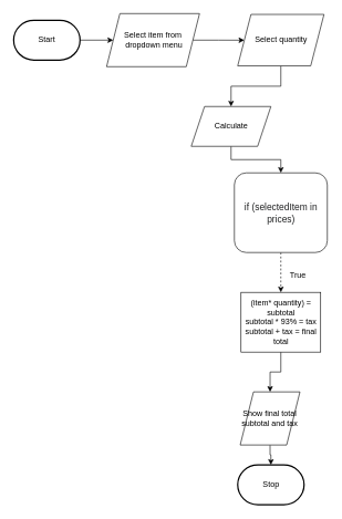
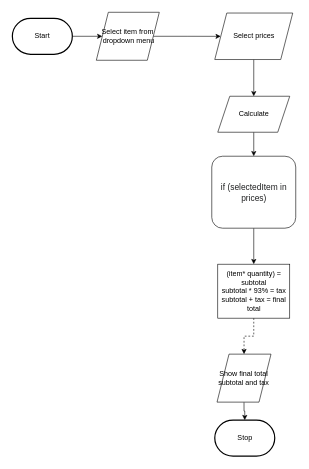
  <mxCell id="0" />
  <mxCell id="1" parent="0" />
  <mxCell id="2" style="edgeStyle=orthogonalEdgeStyle;rounded=0;html=1;entryX=0;entryY=0.5;entryDx=0;entryDy=0;fontColor=#E6EDF3;" edge="1" parent="1" source="3" target="6"><mxGeometry relative="1" as="geometry" /></mxCell>
  <mxCell id="3" value="Start" style="strokeWidth=2;html=1;shape=mxgraph.flowchart.terminator;whiteSpace=wrap;" parent="1" vertex="1"><mxGeometry x="20" y="30" width="100" height="60" as="geometry" /></mxCell>
  <mxCell id="4" value="Stop" style="strokeWidth=2;html=1;shape=mxgraph.flowchart.terminator;whiteSpace=wrap;" parent="1" vertex="1"><mxGeometry x="357.5" y="700" width="100" height="60" as="geometry" /></mxCell>
  <mxCell id="5" style="edgeStyle=orthogonalEdgeStyle;html=1;rounded=0;" parent="1" source="6" target="12" edge="1"><mxGeometry relative="1" as="geometry" /></mxCell>
- <mxCell id="6" value="Select item from&lt;br&gt;&amp;nbsp;dropdown menu" style="shape=parallelogram;perimeter=parallelogramPerimeter;whiteSpace=wrap;html=1;fixedSize=1;" parent="1" vertex="1"><mxGeometry x="160" y="20" width="140" height="80" as="geometry" /></mxCell>
+ <mxCell id="6" value="Select item from&lt;br&gt;&amp;nbsp;dropdown menu" style="shape=parallelogram;perimeter=parallelogramPerimeter;whiteSpace=wrap;html=1;fixedSize=1;" parent="1" vertex="1"><mxGeometry x="160" y="20" width="105" height="80" as="geometry" /></mxCell>
  <mxCell id="7" style="edgeStyle=orthogonalEdgeStyle;shape=connector;rounded=0;html=1;exitX=0.5;exitY=1;exitDx=0;exitDy=0;entryX=0.5;entryY=0;entryDx=0;entryDy=0;entryPerimeter=0;labelBackgroundColor=default;strokeColor=default;fontFamily=Helvetica;fontSize=11;fontColor=default;endArrow=classic;" parent="1" source="8" target="4" edge="1"><mxGeometry relative="1" as="geometry" /></mxCell>
  <mxCell id="8" value="Show final total subtotal and tax" style="shape=parallelogram;perimeter=parallelogramPerimeter;whiteSpace=wrap;html=1;fixedSize=1;" parent="1" vertex="1"><mxGeometry x="361.25" y="590" width="90" height="80" as="geometry" /></mxCell>
- <mxCell id="9" style="edgeStyle=orthogonalEdgeStyle;html=1;entryX=0.5;entryY=0;entryDx=0;entryDy=0;fontColor=#E6EDF3;rounded=0;dashed=1;" edge="1" parent="1" source="10" target="14"><mxGeometry relative="1" as="geometry" /></mxCell>
+ <mxCell id="9" style="edgeStyle=orthogonalEdgeStyle;html=1;entryX=0.5;entryY=0;entryDx=0;entryDy=0;fontColor=#E6EDF3;rounded=0;" edge="1" parent="1" source="10" target="14"><mxGeometry relative="1" as="geometry" /></mxCell>
  <mxCell id="10" value="&lt;div style=&quot;font-size: 14px; line-height: 19px;&quot;&gt;&lt;font color=&quot;#1f2021&quot;&gt;if (selectedItem in prices)&lt;/font&gt;&lt;/div&gt;" style="whiteSpace=wrap;html=1;rounded=1;" parent="1" vertex="1"><mxGeometry x="352.5" y="260" width="140" height="120" as="geometry" /></mxCell>
  <mxCell id="11" style="edgeStyle=orthogonalEdgeStyle;rounded=0;html=1;fontColor=#E6EDF3;" edge="1" parent="1" source="12" target="16"><mxGeometry relative="1" as="geometry" /></mxCell>
- <mxCell id="12" value="Select quantity" style="shape=parallelogram;perimeter=parallelogramPerimeter;whiteSpace=wrap;html=1;fixedSize=1;" parent="1" vertex="1"><mxGeometry x="357.5" y="21.25" width="130" height="77.5" as="geometry" /></mxCell>
- <mxCell id="13" style="edgeStyle=orthogonalEdgeStyle;rounded=0;html=1;" parent="1" source="14" target="8" edge="1"><mxGeometry relative="1" as="geometry" /></mxCell>
+ <mxCell id="12" value="Select prices" style="shape=parallelogram;perimeter=parallelogramPerimeter;whiteSpace=wrap;html=1;fixedSize=1;" parent="1" vertex="1"><mxGeometry x="357.5" y="21.25" width="130" height="77.5" as="geometry" /></mxCell>
+ <mxCell id="13" style="edgeStyle=orthogonalEdgeStyle;rounded=0;html=1;dashed=1;" parent="1" source="14" target="8" edge="1"><mxGeometry relative="1" as="geometry" /></mxCell>
  <mxCell id="14" value="(item* quantity) = subtotal&lt;br&gt;subtotal * 93% = tax&lt;br&gt;subtotal + tax = final total&lt;br&gt;" style="rounded=0;whiteSpace=wrap;html=1;" parent="1" vertex="1"><mxGeometry x="362.5" y="440" width="120" height="90" as="geometry" /></mxCell>
  <mxCell id="15" style="edgeStyle=orthogonalEdgeStyle;rounded=0;html=1;entryX=0.5;entryY=0;entryDx=0;entryDy=0;fontColor=#E6EDF3;" edge="1" parent="1" source="16" target="10"><mxGeometry relative="1" as="geometry" /></mxCell>
- <mxCell id="16" value="Calculate" style="shape=parallelogram;perimeter=parallelogramPerimeter;whiteSpace=wrap;html=1;fixedSize=1;" parent="1" vertex="1"><mxGeometry x="287.5" y="160" width="120" height="60" as="geometry" /></mxCell>
- <mxCell id="17" value="True" style="text;html=1;align=center;verticalAlign=middle;resizable=0;points=[];autosize=1;strokeColor=none;fillColor=none;" parent="1" vertex="1"><mxGeometry x="422.5" y="400" width="50" height="30" as="geometry" /></mxCell>
+ <mxCell id="16" value="Calculate" style="shape=parallelogram;perimeter=parallelogramPerimeter;whiteSpace=wrap;html=1;fixedSize=1;" parent="1" vertex="1"><mxGeometry x="362.5" y="160" width="120" height="60" as="geometry" /></mxCell>
